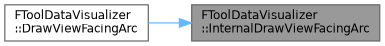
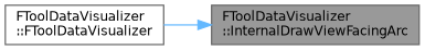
  digraph {
    rankdir=RL
    node [fontname=Helvetica fontsize=10 shape=box style=filled]
    n1 [color=gray40 fillcolor=grey60 fontcolor=black height=0.2 label="FToolDataVisualizer\l::InternalDrawViewFacingArc" width=0.4]
-   n2 [color=grey40 fillcolor=white height=0.2 label="FToolDataVisualizer\l::DrawViewFacingArc" width=0.4]
+   n2 [color=grey40 fillcolor=white height=0.2 label="FToolDataVisualizer\l::FToolDataVisualizer" width=0.4]
    n1 -> n2 [color=steelblue1 dir=back fontname=Helvetica fontsize=10 labelfontname=Helvetica labelfontsize=10 style=solid]
  }
